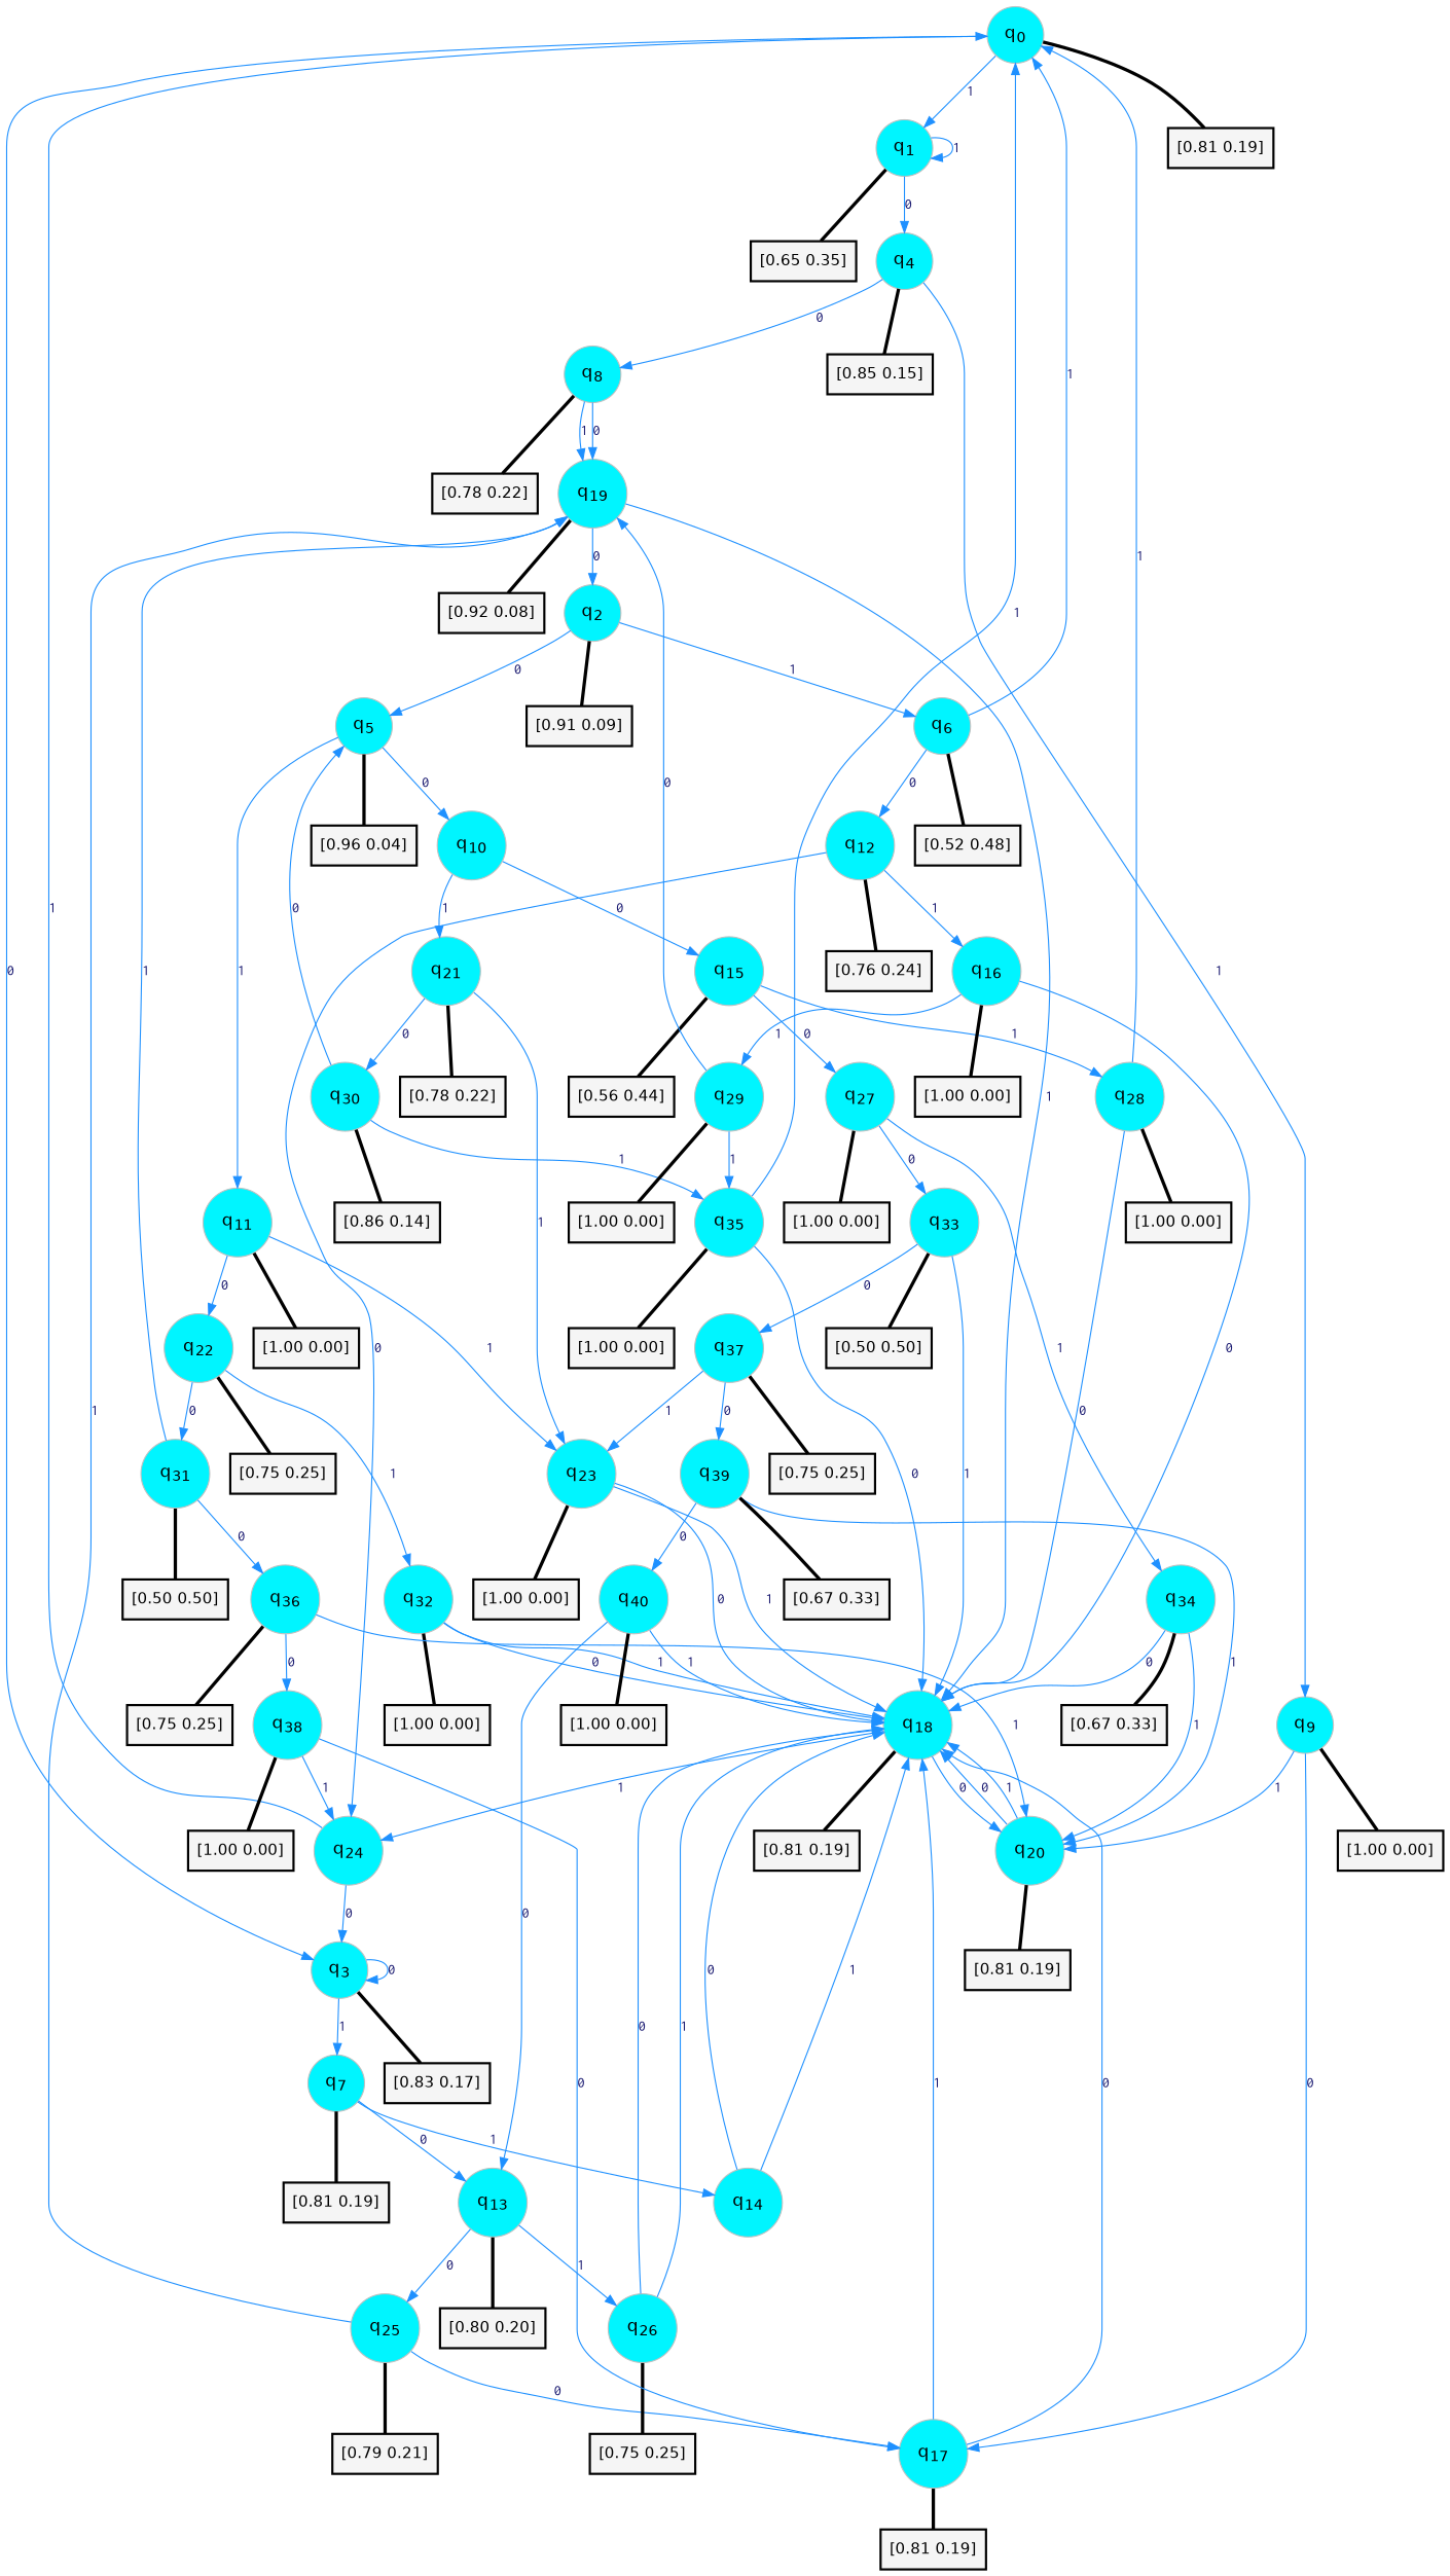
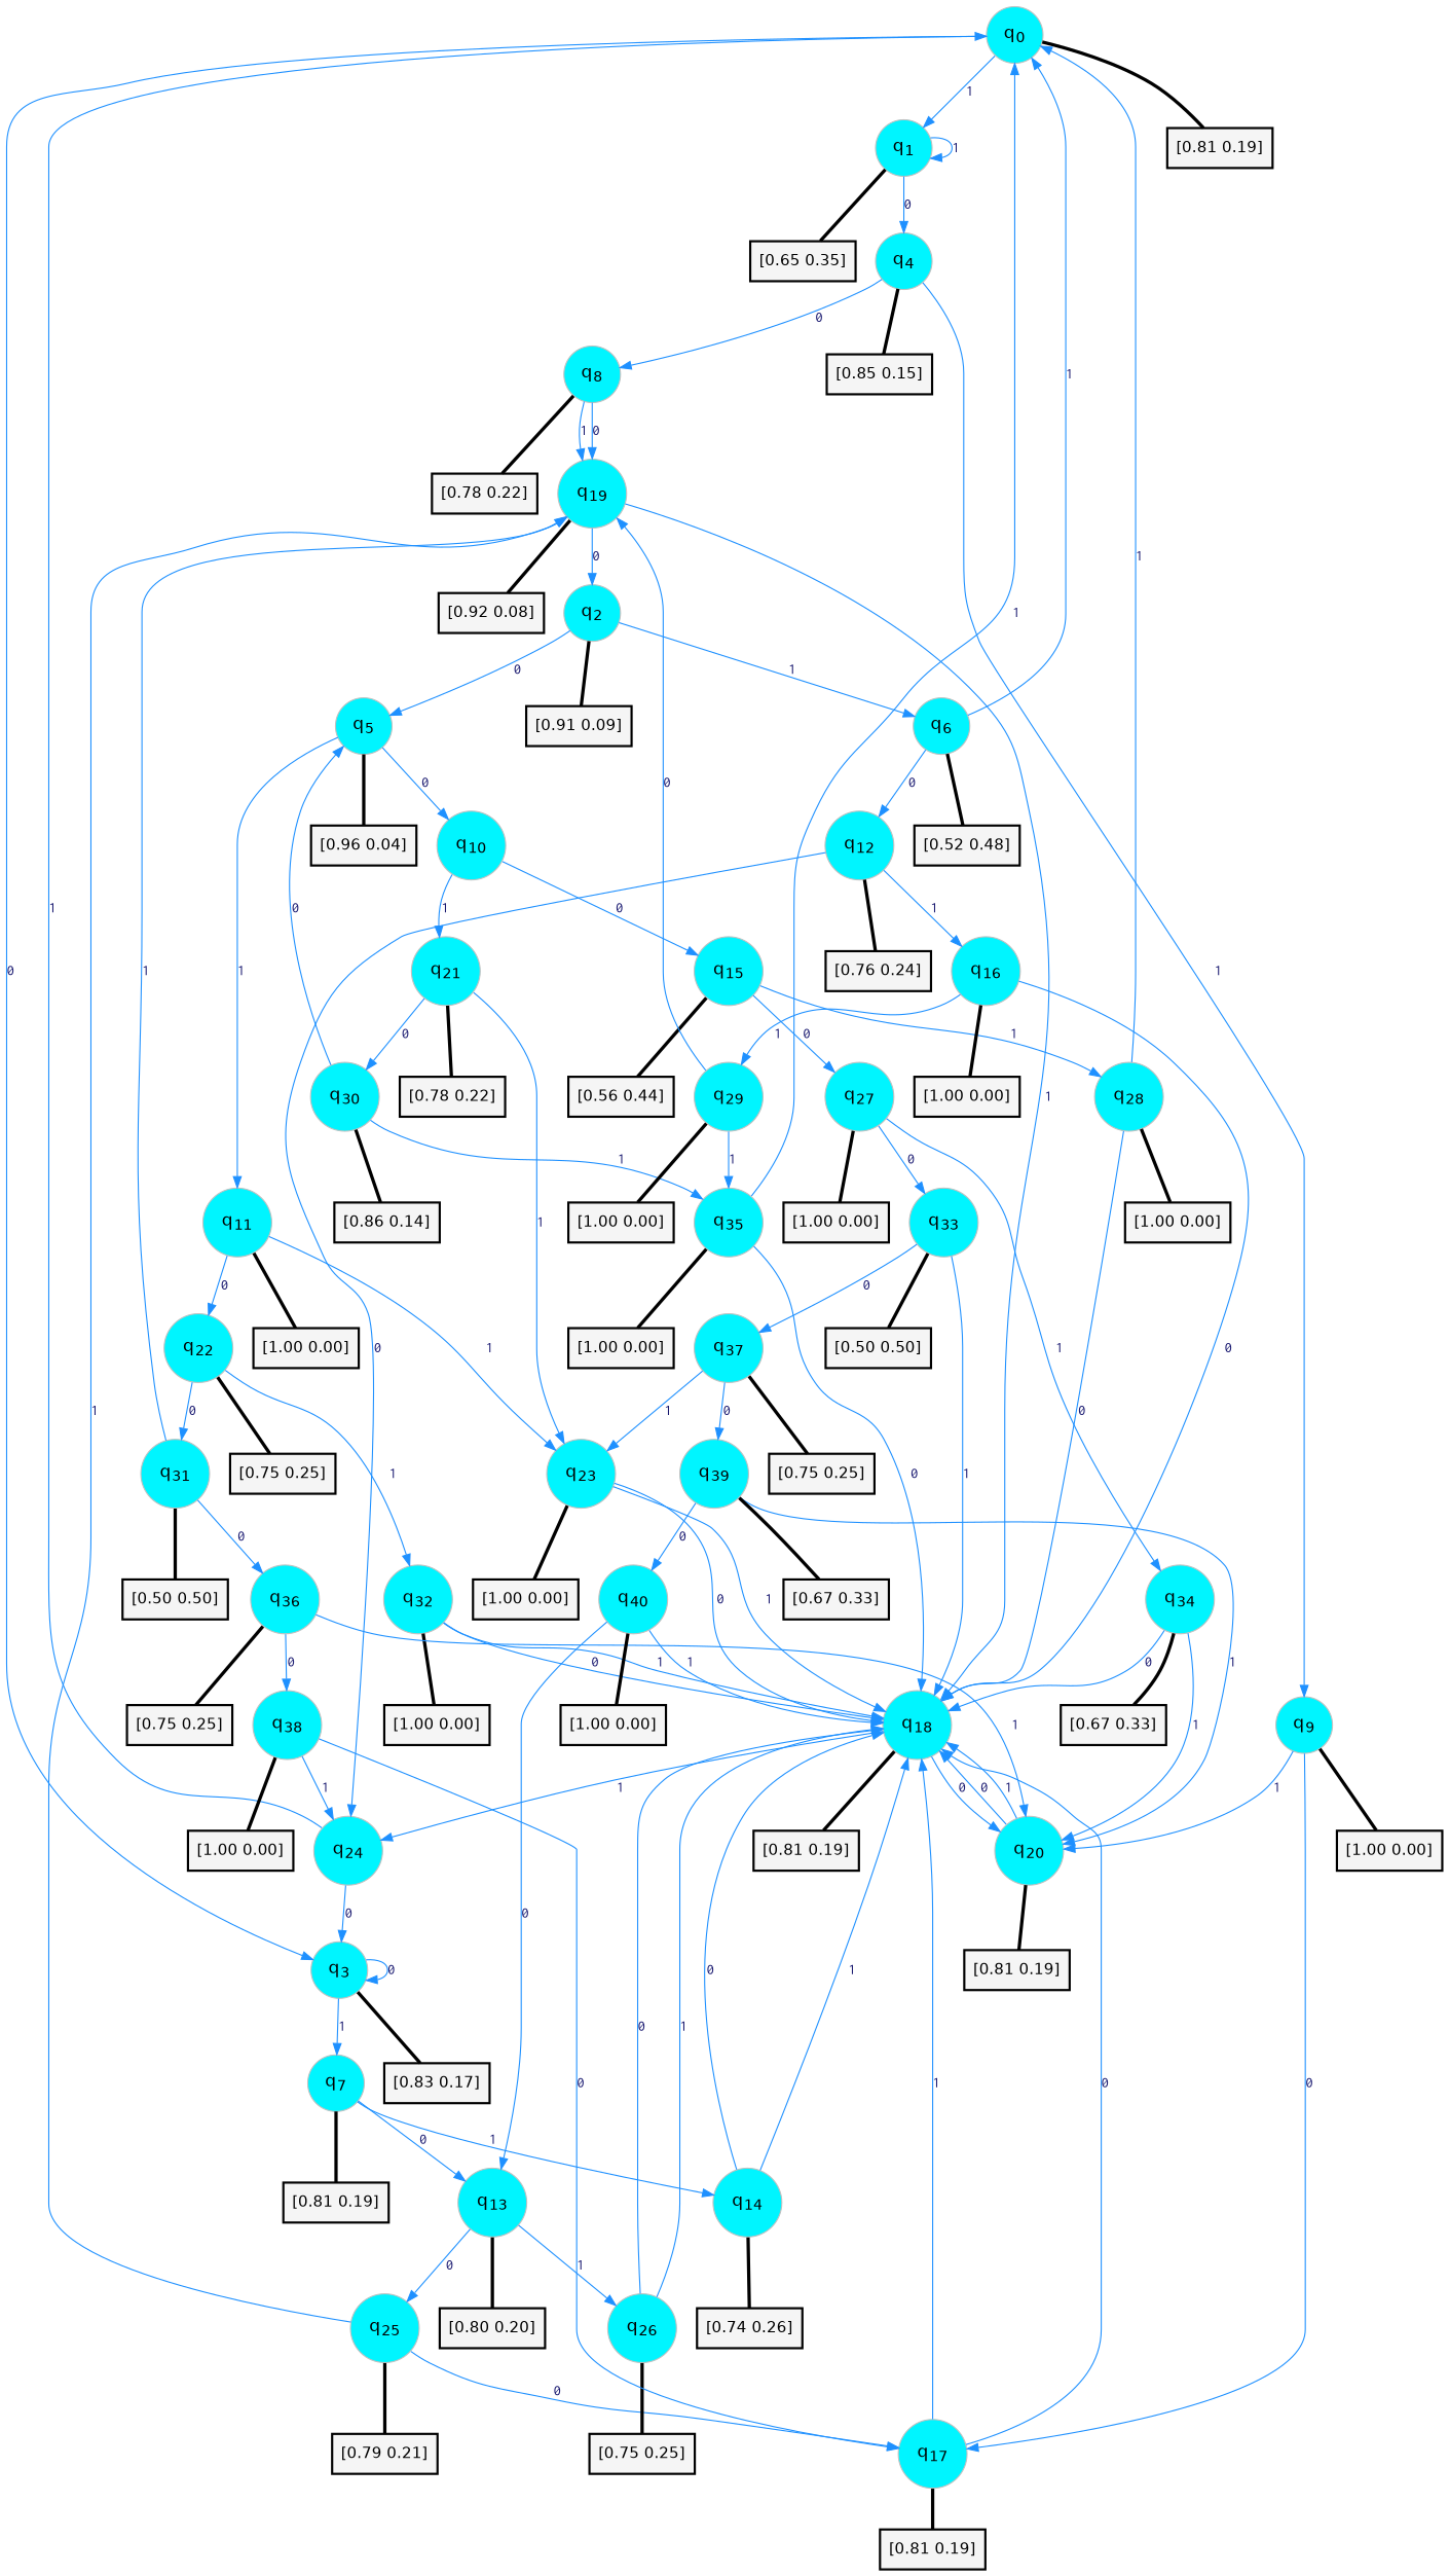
  digraph {
    rankdir=TD
    node [color=gray fillcolor=turquoise1 fontcolor=black fontname=Helvetica fontsize=16 fontweight=bold shape=circle style=filled]
    edge [arrowsize=1 color=dodgerblue1 fontcolor=midnightblue fontname=courier fontweight=bold penwidth=1 style=solid weight=20]
    n1 [label=<q<SUB>0</SUB>>]
    n2 [label=<q<SUB>1</SUB>>]
    n3 [label=<q<SUB>3</SUB>>]
    n4 [color=black fillcolor=whitesmoke fontsize=14 label="[0.81 0.19]" penwidth=2 shape=box]
    n5 [label=<q<SUB>4</SUB>>]
    n6 [color=black fillcolor=whitesmoke fontsize=14 label="[0.65 0.35]" penwidth=2 shape=box]
    n7 [label=<q<SUB>7</SUB>>]
    n8 [color=black fillcolor=whitesmoke fontsize=14 label="[0.83 0.17]" penwidth=2 shape=box]
    n9 [label=<q<SUB>8</SUB>>]
    n10 [label=<q<SUB>9</SUB>>]
    n11 [color=black fillcolor=whitesmoke fontsize=14 label="[0.85 0.15]" penwidth=2 shape=box]
    n12 [label=<q<SUB>2</SUB>>]
    n13 [label=<q<SUB>5</SUB>>]
    n14 [label=<q<SUB>6</SUB>>]
    n15 [color=black fillcolor=whitesmoke fontsize=14 label="[0.91 0.09]" penwidth=2 shape=box]
    n16 [label=<q<SUB>10</SUB>>]
    n17 [label=<q<SUB>11</SUB>>]
    n18 [color=black fillcolor=whitesmoke fontsize=14 label="[0.96 0.04]" penwidth=2 shape=box]
    n19 [label=<q<SUB>12</SUB>>]
    n20 [color=black fillcolor=whitesmoke fontsize=14 label="[0.52 0.48]" penwidth=2 shape=box]
    n21 [label=<q<SUB>13</SUB>>]
    n22 [label=<q<SUB>14</SUB>>]
    n23 [color=black fillcolor=whitesmoke fontsize=14 label="[0.81 0.19]" penwidth=2 shape=box]
    n24 [label=<q<SUB>19</SUB>>]
    n25 [color=black fillcolor=whitesmoke fontsize=14 label="[0.78 0.22]" penwidth=2 shape=box]
    n26 [label=<q<SUB>17</SUB>>]
    n27 [label=<q<SUB>20</SUB>>]
    n28 [color=black fillcolor=whitesmoke fontsize=14 label="[1.00 0.00]" penwidth=2 shape=box]
    n29 [label=<q<SUB>15</SUB>>]
    n30 [label=<q<SUB>21</SUB>>]
    n31 [label=<q<SUB>22</SUB>>]
    n32 [label=<q<SUB>23</SUB>>]
    n33 [color=black fillcolor=whitesmoke fontsize=14 label="[1.00 0.00]" penwidth=2 shape=box]
    n34 [label=<q<SUB>16</SUB>>]
    n35 [label=<q<SUB>24</SUB>>]
    n36 [color=black fillcolor=whitesmoke fontsize=14 label="[0.76 0.24]" penwidth=2 shape=box]
    n37 [label=<q<SUB>25</SUB>>]
    n38 [label=<q<SUB>26</SUB>>]
    n39 [color=black fillcolor=whitesmoke fontsize=14 label="[0.80 0.20]" penwidth=2 shape=box]
    n40 [label=<q<SUB>18</SUB>>]
+   n41 [color=black fillcolor=whitesmoke fontsize=14 label="[0.74 0.26]" penwidth=2 shape=box]
    n42 [color=black fillcolor=whitesmoke fontsize=14 label="[0.92 0.08]" penwidth=2 shape=box]
    n43 [color=black fillcolor=whitesmoke fontsize=14 label="[0.81 0.19]" penwidth=2 shape=box]
    n44 [color=black fillcolor=whitesmoke fontsize=14 label="[0.81 0.19]" penwidth=2 shape=box]
    n45 [label=<q<SUB>27</SUB>>]
    n46 [label=<q<SUB>28</SUB>>]
    n47 [color=black fillcolor=whitesmoke fontsize=14 label="[0.56 0.44]" penwidth=2 shape=box]
    n48 [label=<q<SUB>30</SUB>>]
    n49 [color=black fillcolor=whitesmoke fontsize=14 label="[0.78 0.22]" penwidth=2 shape=box]
    n50 [label=<q<SUB>31</SUB>>]
    n51 [label=<q<SUB>32</SUB>>]
    n52 [color=black fillcolor=whitesmoke fontsize=14 label="[0.75 0.25]" penwidth=2 shape=box]
    n53 [color=black fillcolor=whitesmoke fontsize=14 label="[1.00 0.00]" penwidth=2 shape=box]
    n54 [label=<q<SUB>29</SUB>>]
    n55 [color=black fillcolor=whitesmoke fontsize=14 label="[1.00 0.00]" penwidth=2 shape=box]
    n56 [color=black fillcolor=whitesmoke fontsize=14 label="[0.79 0.21]" penwidth=2 shape=box]
    n57 [color=black fillcolor=whitesmoke fontsize=14 label="[0.75 0.25]" penwidth=2 shape=box]
    n58 [color=black fillcolor=whitesmoke fontsize=14 label="[0.81 0.19]" penwidth=2 shape=box]
    n59 [label=<q<SUB>33</SUB>>]
    n60 [label=<q<SUB>34</SUB>>]
    n61 [color=black fillcolor=whitesmoke fontsize=14 label="[1.00 0.00]" penwidth=2 shape=box]
    n62 [color=black fillcolor=whitesmoke fontsize=14 label="[1.00 0.00]" penwidth=2 shape=box]
    n63 [label=<q<SUB>35</SUB>>]
    n64 [color=black fillcolor=whitesmoke fontsize=14 label="[1.00 0.00]" penwidth=2 shape=box]
    n65 [color=black fillcolor=whitesmoke fontsize=14 label="[0.86 0.14]" penwidth=2 shape=box]
    n66 [label=<q<SUB>36</SUB>>]
    n67 [color=black fillcolor=whitesmoke fontsize=14 label="[0.50 0.50]" penwidth=2 shape=box]
    n68 [color=black fillcolor=whitesmoke fontsize=14 label="[1.00 0.00]" penwidth=2 shape=box]
    n69 [label=<q<SUB>37</SUB>>]
    n70 [color=black fillcolor=whitesmoke fontsize=14 label="[0.50 0.50]" penwidth=2 shape=box]
    n71 [color=black fillcolor=whitesmoke fontsize=14 label="[0.67 0.33]" penwidth=2 shape=box]
    n72 [color=black fillcolor=whitesmoke fontsize=14 label="[1.00 0.00]" penwidth=2 shape=box]
    n73 [label=<q<SUB>38</SUB>>]
    n74 [color=black fillcolor=whitesmoke fontsize=14 label="[0.75 0.25]" penwidth=2 shape=box]
    n75 [label=<q<SUB>39</SUB>>]
    n76 [color=black fillcolor=whitesmoke fontsize=14 label="[0.75 0.25]" penwidth=2 shape=box]
    n77 [color=black fillcolor=whitesmoke fontsize=14 label="[1.00 0.00]" penwidth=2 shape=box]
    n78 [label=<q<SUB>40</SUB>>]
    n79 [color=black fillcolor=whitesmoke fontsize=14 label="[0.67 0.33]" penwidth=2 shape=box]
    n80 [color=black fillcolor=whitesmoke fontsize=14 label="[1.00 0.00]" penwidth=2 shape=box]
    n1 -> n2 [label=1]
    n1 -> n3 [label=0]
    n1 -> n4 [arrowhead=none color=black penwidth=3]
    n2 -> n2 [label=1]
    n2 -> n5 [label=0]
    n2 -> n6 [arrowhead=none color=black penwidth=3]
    n3 -> n3 [label=0]
    n3 -> n7 [label=1]
    n3 -> n8 [arrowhead=none color=black penwidth=3]
    n5 -> n9 [label=0]
    n5 -> n10 [label=1]
    n5 -> n11 [arrowhead=none color=black penwidth=3]
    n7 -> n21 [label=0]
    n7 -> n22 [label=1]
    n7 -> n23 [arrowhead=none color=black penwidth=3]
    n9 -> n24 [label=0]
    n9 -> n24 [label=1]
    n9 -> n25 [arrowhead=none color=black penwidth=3]
    n10 -> n26 [label=0]
    n10 -> n27 [label=1]
    n10 -> n28 [arrowhead=none color=black penwidth=3]
    n12 -> n13 [label=0]
    n12 -> n14 [label=1]
    n12 -> n15 [arrowhead=none color=black penwidth=3]
    n13 -> n16 [label=0]
    n13 -> n17 [label=1]
    n13 -> n18 [arrowhead=none color=black penwidth=3]
    n14 -> n1 [label=1]
    n14 -> n19 [label=0]
    n14 -> n20 [arrowhead=none color=black penwidth=3]
    n16 -> n29 [label=0]
    n16 -> n30 [label=1]
    n17 -> n31 [label=0]
    n17 -> n32 [label=1]
    n17 -> n33 [arrowhead=none color=black penwidth=3]
    n19 -> n34 [label=1]
    n19 -> n35 [label=0]
    n19 -> n36 [arrowhead=none color=black penwidth=3]
    n21 -> n37 [label=0]
    n21 -> n38 [label=1]
    n21 -> n39 [arrowhead=none color=black penwidth=3]
    n22 -> n40 [label=0]
    n22 -> n40 [label=1]
+   n22 -> n41 [arrowhead=none color=black penwidth=3]
    n24 -> n12 [label=0]
    n24 -> n40 [label=1]
    n24 -> n42 [arrowhead=none color=black penwidth=3]
    n26 -> n40 [label=0]
    n26 -> n40 [label=1]
    n26 -> n43 [arrowhead=none color=black penwidth=3]
    n27 -> n40 [label=0]
    n27 -> n40 [label=1]
    n27 -> n44 [arrowhead=none color=black penwidth=3]
    n29 -> n45 [label=0]
    n29 -> n46 [label=1]
    n29 -> n47 [arrowhead=none color=black penwidth=3]
    n30 -> n32 [label=1]
    n30 -> n48 [label=0]
    n30 -> n49 [arrowhead=none color=black penwidth=3]
    n31 -> n50 [label=0]
    n31 -> n51 [label=1]
    n31 -> n52 [arrowhead=none color=black penwidth=3]
    n32 -> n40 [label=0]
    n32 -> n40 [label=1]
    n32 -> n53 [arrowhead=none color=black penwidth=3]
    n34 -> n40 [label=0]
    n34 -> n54 [label=1]
    n34 -> n55 [arrowhead=none color=black penwidth=3]
    n35 -> n1 [label=1]
    n35 -> n3 [label=0]
    n37 -> n24 [label=1]
    n37 -> n26 [label=0]
    n37 -> n56 [arrowhead=none color=black penwidth=3]
    n38 -> n40 [label=0]
    n38 -> n40 [label=1]
    n38 -> n57 [arrowhead=none color=black penwidth=3]
    n40 -> n27 [label=0]
    n40 -> n35 [label=1]
    n40 -> n58 [arrowhead=none color=black penwidth=3]
    n45 -> n59 [label=0]
    n45 -> n60 [label=1]
    n45 -> n61 [arrowhead=none color=black penwidth=3]
    n46 -> n1 [label=1]
    n46 -> n40 [label=0]
    n46 -> n62 [arrowhead=none color=black penwidth=3]
    n48 -> n13 [label=0]
    n48 -> n63 [label=1]
    n48 -> n65 [arrowhead=none color=black penwidth=3]
    n50 -> n24 [label=1]
    n50 -> n66 [label=0]
    n50 -> n67 [arrowhead=none color=black penwidth=3]
    n51 -> n40 [label=0]
    n51 -> n40 [label=1]
    n51 -> n68 [arrowhead=none color=black penwidth=3]
    n54 -> n24 [label=0]
    n54 -> n63 [label=1]
    n54 -> n64 [arrowhead=none color=black penwidth=3]
    n59 -> n40 [label=1]
    n59 -> n69 [label=0]
    n59 -> n70 [arrowhead=none color=black penwidth=3]
    n60 -> n27 [label=1]
    n60 -> n40 [label=0]
    n60 -> n71 [arrowhead=none color=black penwidth=3]
    n63 -> n1 [label=1]
    n63 -> n40 [label=0]
    n63 -> n72 [arrowhead=none color=black penwidth=3]
    n66 -> n27 [label=1]
    n66 -> n73 [label=0]
    n66 -> n74 [arrowhead=none color=black penwidth=3]
    n69 -> n32 [label=1]
    n69 -> n75 [label=0]
    n69 -> n76 [arrowhead=none color=black penwidth=3]
    n73 -> n26 [label=0]
    n73 -> n35 [label=1]
    n73 -> n77 [arrowhead=none color=black penwidth=3]
    n75 -> n27 [label=1]
    n75 -> n78 [label=0]
    n75 -> n79 [arrowhead=none color=black penwidth=3]
    n78 -> n21 [label=0]
    n78 -> n40 [label=1]
    n78 -> n80 [arrowhead=none color=black penwidth=3]
  }
